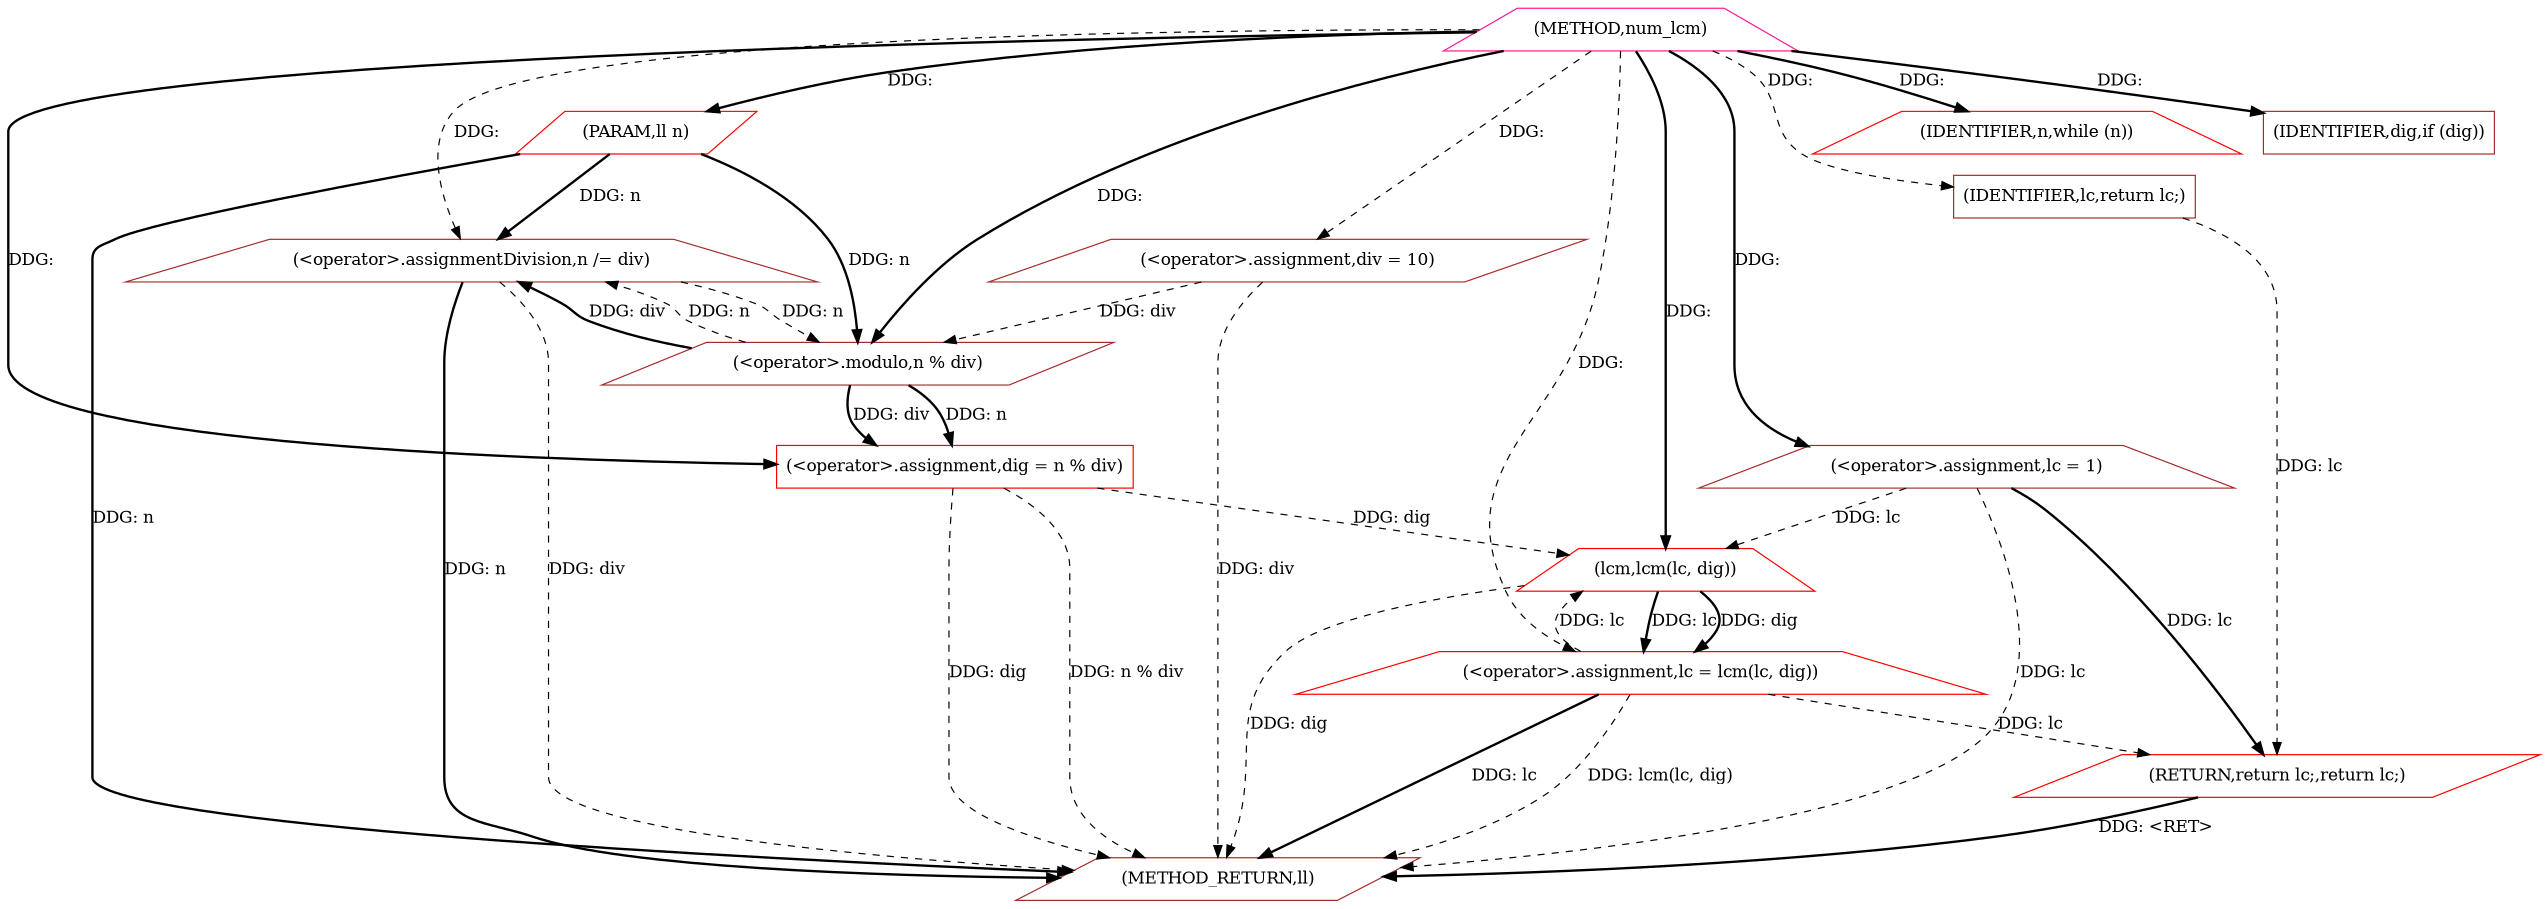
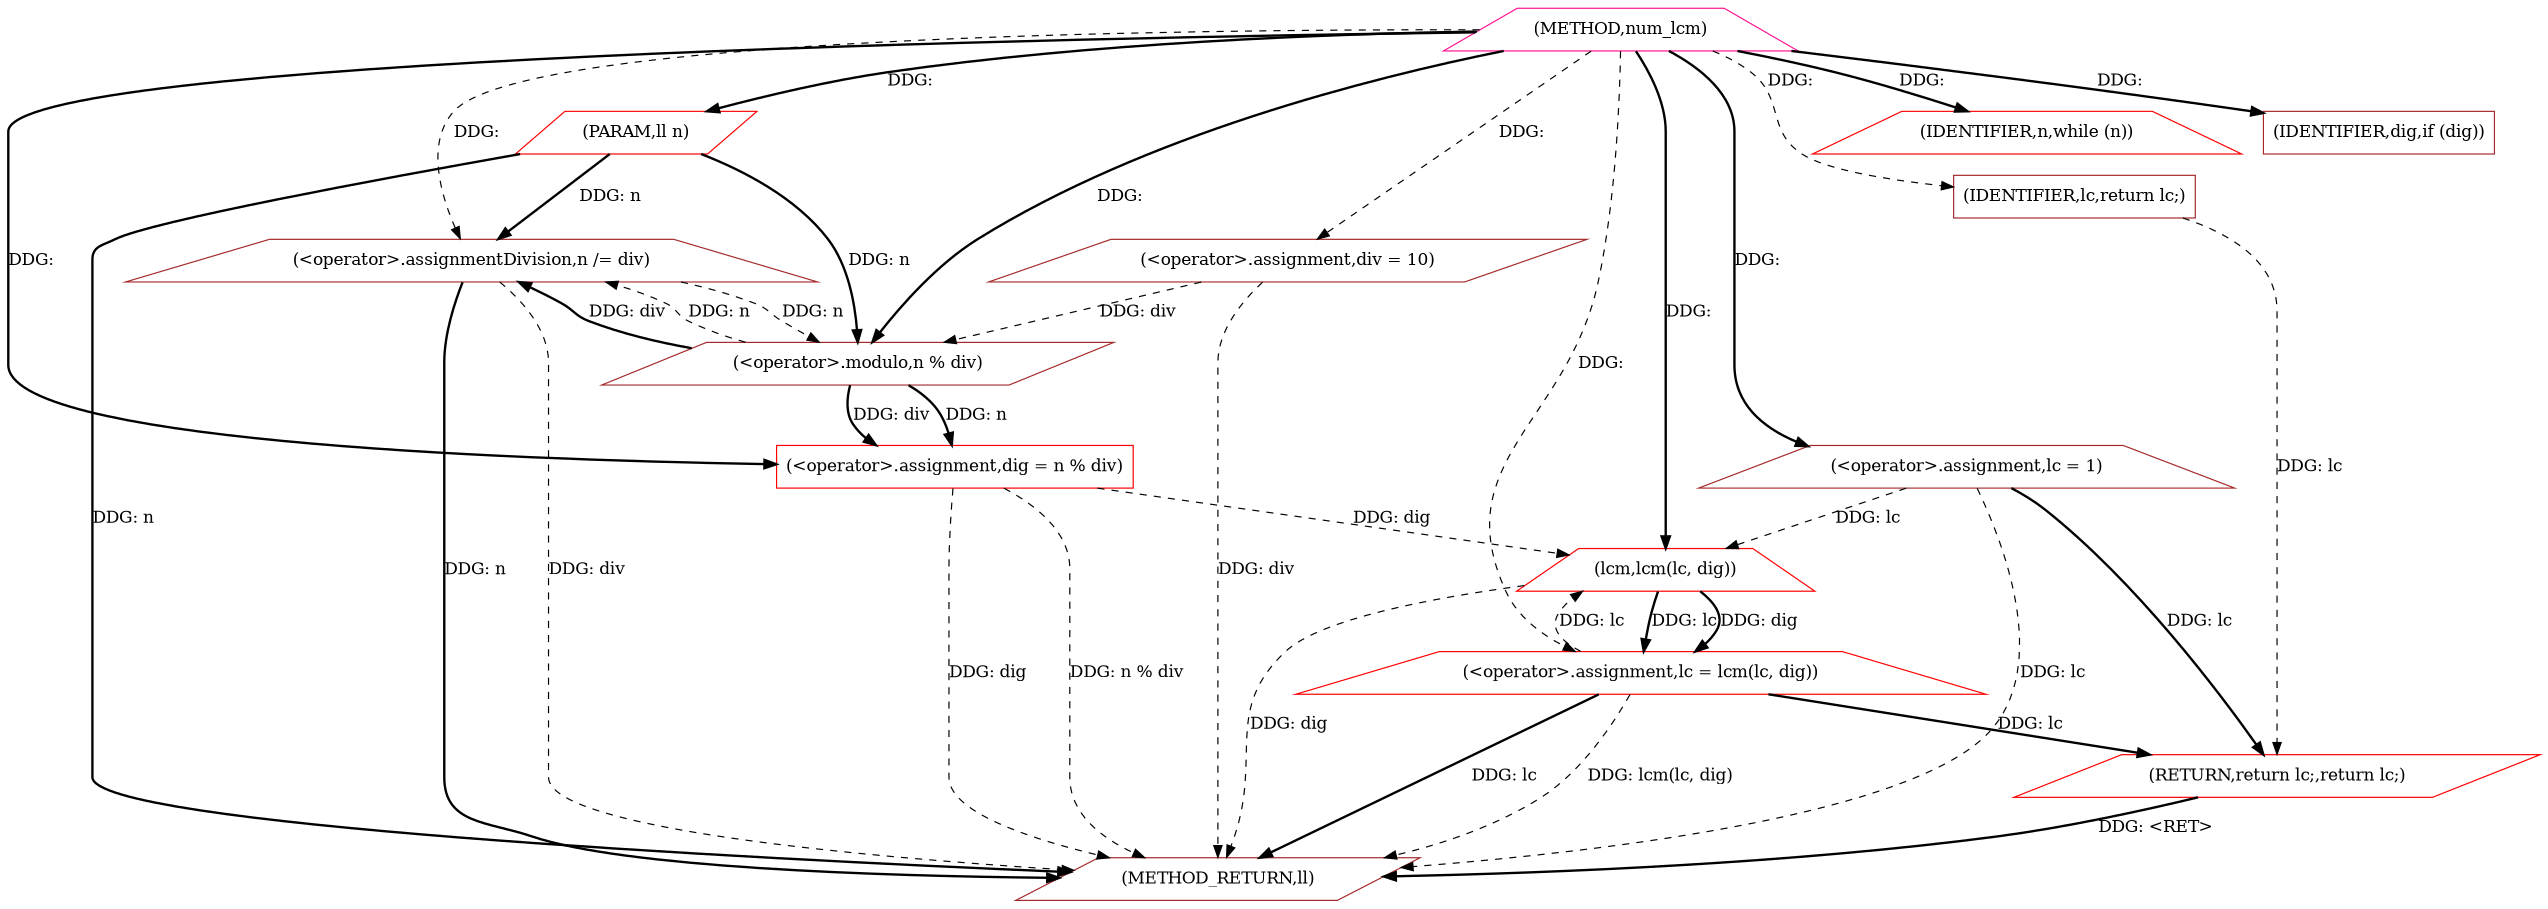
  digraph {
    node [color=brown shape=trapezium]
    edge [style=bold]
    n1 [color=deeppink label="(METHOD,num_lcm)"]
    n2 [color=red label="(PARAM,ll n)" shape=parallelogram]
    n3 [label="(<operator>.assignment,lc = 1)"]
    n4 [label="(<operator>.assignment,div = 10)" shape=parallelogram]
    n5 [color=red label="(IDENTIFIER,n,while (n))"]
    n6 [label="(IDENTIFIER,lc,return lc;)" shape=box]
    n7 [color=red label="(<operator>.assignment,dig = n % div)" shape=box]
    n8 [label="(<operator>.assignmentDivision,n /= div)"]
    n9 [label="(IDENTIFIER,dig,if (dig))" shape=box]
    n10 [color=red label="(<operator>.assignment,lc = lcm(lc, dig))"]
    n11 [label="(<operator>.modulo,n % div)" shape=parallelogram]
    n12 [color=red label="(lcm,lcm(lc, dig))"]
    n13 [label="(METHOD_RETURN,ll)" shape=parallelogram]
    n14 [color=red label="(RETURN,return lc;,return lc;)" shape=parallelogram]
    n1 -> n2 [label="DDG: "]
    n1 -> n3 [label="DDG: "]
    n1 -> n4 [label="DDG: " style=dashed]
    n1 -> n5 [label="DDG: "]
    n1 -> n6 [label="DDG: " style=dashed]
    n1 -> n7 [label="DDG: "]
    n1 -> n8 [label="DDG: " style=dashed]
    n1 -> n9 [label="DDG: "]
    n1 -> n10 [label="DDG: " style=dashed]
    n1 -> n11 [label="DDG: "]
    n1 -> n12 [label="DDG: "]
    n2 -> n8 [label="DDG: n"]
    n2 -> n11 [label="DDG: n"]
    n2 -> n13 [label="DDG: n"]
    n3 -> n12 [label="DDG: lc" style=dashed]
    n3 -> n13 [label="DDG: lc" style=dashed]
    n3 -> n14 [label="DDG: lc"]
    n4 -> n11 [label="DDG: div" style=dashed]
    n4 -> n13 [label="DDG: div" style=dashed]
    n6 -> n14 [label="DDG: lc" style=dashed]
    n7 -> n12 [label="DDG: dig" style=dashed]
    n7 -> n13 [label="DDG: dig" style=dashed]
    n7 -> n13 [label="DDG: n % div" style=dashed]
    n8 -> n11 [label="DDG: n" style=dashed]
    n8 -> n13 [label="DDG: n"]
    n8 -> n13 [label="DDG: div" style=dashed]
    n10 -> n12 [label="DDG: lc" style=dashed]
    n10 -> n13 [label="DDG: lc"]
    n10 -> n13 [label="DDG: lcm(lc, dig)" style=dashed]
-   n10 -> n14 [label="DDG: lc" style=dashed]
+   n10 -> n14 [label="DDG: lc"]
    n11 -> n7 [label="DDG: n"]
    n11 -> n7 [label="DDG: div"]
    n11 -> n8 [label="DDG: div"]
    n11 -> n8 [label="DDG: n" style=dashed]
    n12 -> n10 [label="DDG: lc"]
    n12 -> n10 [label="DDG: dig"]
    n12 -> n13 [label="DDG: dig" style=dashed]
    n14 -> n13 [label="DDG: <RET>"]
  }
